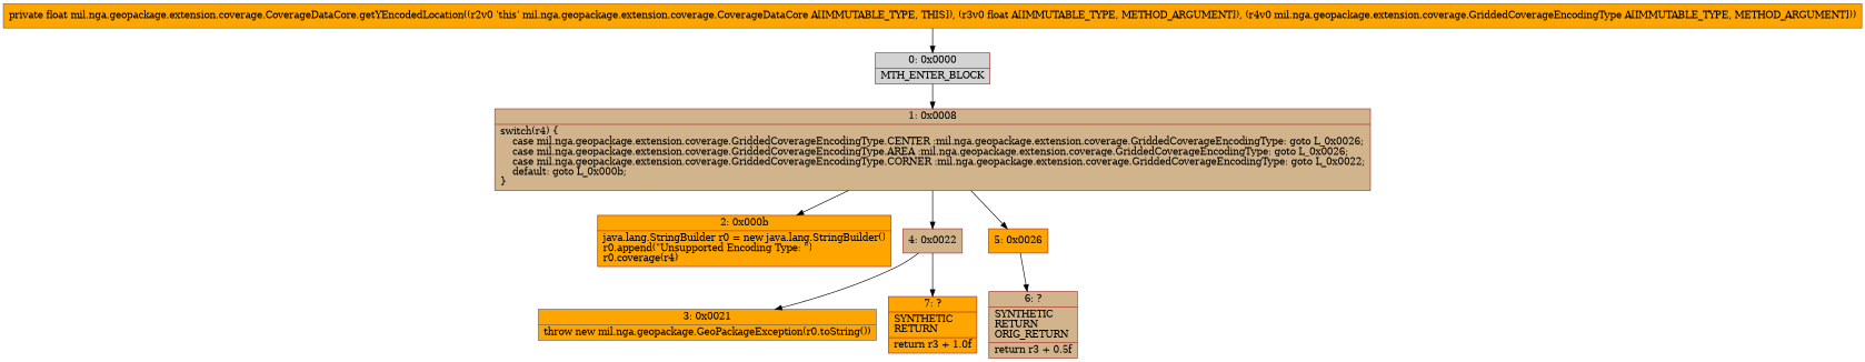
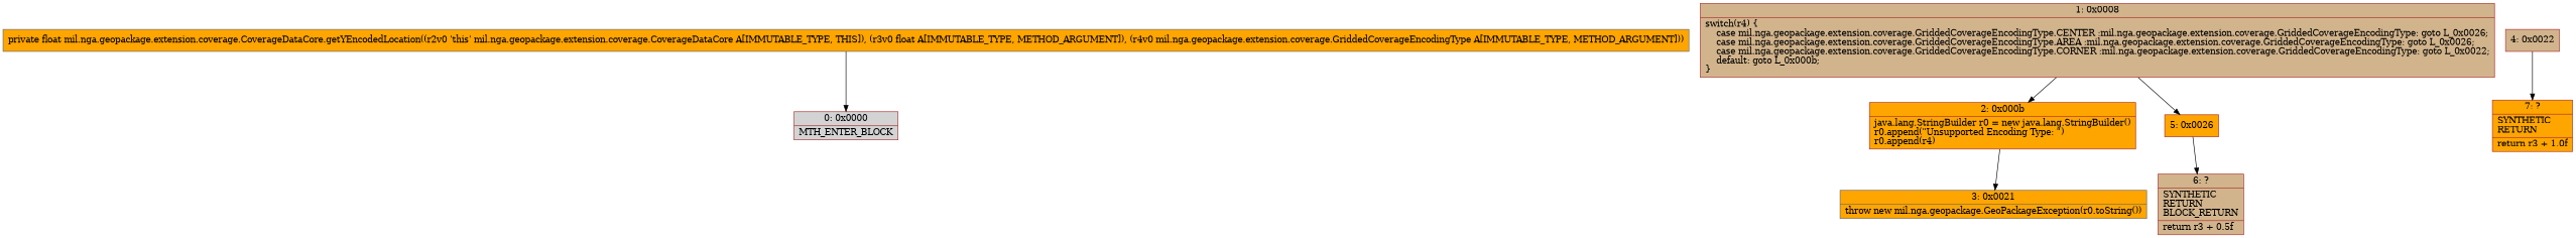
  digraph {
    node [color=brown fillcolor=orange shape=record style=filled]
    n1 [fillcolor=lightgrey label="{0\:\ 0x0000|MTH_ENTER_BLOCK\l}"]
    n2 [fillcolor=tan label="{1\:\ 0x0008|switch(r4) \{\l    case mil.nga.geopackage.extension.coverage.GriddedCoverageEncodingType.CENTER :mil.nga.geopackage.extension.coverage.GriddedCoverageEncodingType: goto L_0x0026;\l    case mil.nga.geopackage.extension.coverage.GriddedCoverageEncodingType.AREA :mil.nga.geopackage.extension.coverage.GriddedCoverageEncodingType: goto L_0x0026;\l    case mil.nga.geopackage.extension.coverage.GriddedCoverageEncodingType.CORNER :mil.nga.geopackage.extension.coverage.GriddedCoverageEncodingType: goto L_0x0022;\l    default: goto L_0x000b;\l\}\l}"]
-   n3 [label="{2\:\ 0x000b|java.lang.StringBuilder r0 = new java.lang.StringBuilder()\lr0.append(\"Unsupported Encoding Type: \")\lr0.coverage(r4)\l}"]
+   n3 [label="{2\:\ 0x000b|java.lang.StringBuilder r0 = new java.lang.StringBuilder()\lr0.append(\"Unsupported Encoding Type: \")\lr0.append(r4)\l}"]
    n4 [fillcolor=tan label="{4\:\ 0x0022}"]
    n5 [label="{5\:\ 0x0026}"]
    n6 [color=gray40 label="{3\:\ 0x0021|throw new mil.nga.geopackage.GeoPackageException(r0.toString())\l}"]
    n7 [label="{7\:\ ?|SYNTHETIC\lRETURN\l|return r3 + 1.0f\l}"]
-   n8 [fillcolor=tan label="{6\:\ ?|SYNTHETIC\lRETURN\lORIG_RETURN\l|return r3 + 0.5f\l}"]
+   n8 [fillcolor=tan label="{6\:\ ?|SYNTHETIC\lRETURN\lBLOCK_RETURN\l|return r3 + 0.5f\l}"]
    n9 [color=gray40 label="{private float mil.nga.geopackage.extension.coverage.CoverageDataCore.getYEncodedLocation((r2v0 'this' mil.nga.geopackage.extension.coverage.CoverageDataCore A[IMMUTABLE_TYPE, THIS]), (r3v0 float A[IMMUTABLE_TYPE, METHOD_ARGUMENT]), (r4v0 mil.nga.geopackage.extension.coverage.GriddedCoverageEncodingType A[IMMUTABLE_TYPE, METHOD_ARGUMENT])) }"]
-   n1 -> n2
    n2 -> n3
-   n2 -> n4
    n2 -> n5
-   n4 -> n6
+   n3 -> n6
    n4 -> n7
    n5 -> n8
    n9 -> n1
  }
